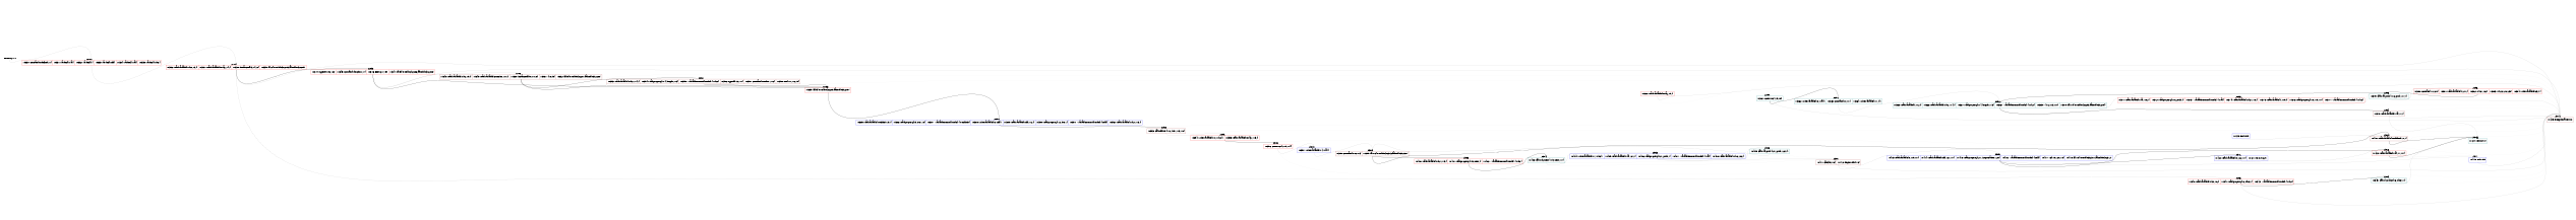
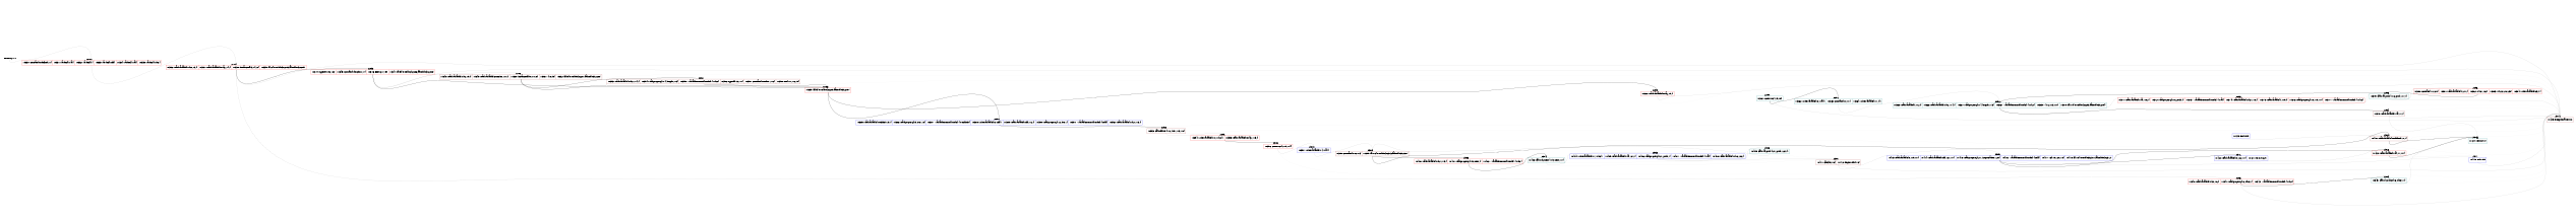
  digraph {
    rankdir=LR
    node [color=red shape=record]
    edge [headport=n style=dotted tailport=s]
    n1 [label=BB_entry170 shape=none]
    n2 [label="{10330: constant[undefined,v1]|10331: vardecl['rval']|10332: vardecl['i']|10333: vardecl['self']|10334: vardecl['rval']|10335: vardecl['_1b6']}"]
    n3 [label="{10336: read-variable['_1b2',v3,-]|10337: read-variable['Array',v4,-]|10338: instanceof[v3,v4,v2]|10339: if[v2](true-block:2283,false-block:2285)}"]
    n4 [label="{10340: read-variable['_1b2',v6,-]|10341: read-property[v6,'slice',-]|10342: \<variable-non-null-undef\>['_1b2']}"]
    n5 [label="{10344: typeof['_1b2',v6]|10345: constant[\"function\",v7]|10346: ==[v6,v7,v5]|10347: if[v5](true-block:2286,false-block:2288)}"]
    n6 [color=brown label="{10425: exceptional-return}"]
    n7 [color=teal label="{10343: call-_1b2.slice [v6,'slice',v1]}"]
    n8 [label="{10359: if[v5](true-block:2289,false-block:2297)}"]
    n9 [color=brown label="{10348: read-variable['_1b2',v9,-]|10349: read-variable['Function',v10,-]|10350: instanceof[v9,v10,v8]|10351: ![v8,v5]|10352: if[v5](true-block:2287,false-block:2288)}"]
    n10 [color=teal label="{10424: return[v1]}"]
    n11 [label="{10360: read-variable['Array',v9,-]}"]
    n12 [color=blue label="{10385: read-variable['MochiKit',v9,-]|10386: read-property[v9,'Iter',v8]|10387: \<variable-non-null-undef\>['MochiKit']|10388: write-variable[v8,'self']*|10389: read-variable['self',v12,-]|10390: read-property[v12,'iter',-]|10391: \<variable-non-null-undef\>['self']|10392: read-variable['_1b2',v13,-]}"]
    n13 [color=brown label="{10353: read-variable['_1b2',v14,-]|10354: read-property[v14,'length',v13]|10355: \<variable-non-null-undef\>['_1b2']|10356: typeof[v13,v11]|10357: constant[\"number\",v12]|10358: ==[v11,v12,v5]}"]
    n14 [color=teal label="{10361: construct [-,v9,v8]}"]
    n15 [color=brown label="{10393: call-self.iter [v12,'iter',v13,v10]}"]
    n16 [color=teal label="{10362: write-variable[v8,'rval']*|10363: constant[0.0,v11]|10364: write-variable[v11,'i']*}"]
    n17 [label="{10394: write-variable[v10,'_1b2']*|10395: read-variable['Array',v15,-]}"]
    n18 [color=teal label="{10365: read-variable['i',v12,-]|10366: read-variable['_1b2',v14,-]|10367: read-property[v14,'length',v13]|10368: \<variable-non-null-undef\>['_1b2']|10369: \<[v12,v13,v10]|10370: if[v10](true-block:2293,false-block:2294)}"]
    n19 [label="{10371: read-variable['rval',v16,-]|10372: read-property[v16,'push',-]|10373: \<variable-non-null-undef\>['rval']|10374: read-variable['_1b2',v18,-]|10375: read-variable['i',v19,-]|10376: read-property[v18,v19,v17]|10377: \<variable-non-null-undef\>['_1b2']}"]
    n20 [color=brown label="{10378: read-variable['rval',v1,-]}"]
    n21 [color=teal label="{10379: call-rval.push [v16,'push',v17,-]*}"]
    n22 [label="{10380: constant[1.0,v20]|10381: read-variable['i',v21,-]|10382: +[v21,v22]|10383: +[v22,v20,v23]|10384: write-variable[v23,'i']}"]
    n23 [label="{10396: construct [-,v15,v14]}"]
    n24 [color=blue label="{10397: write-variable[v14,'rval']*}"]
    n25 [color=brown label="{10398: constant[true,v16]|10399: if[v16](true-block:2303,false-block:2307)}"]
    n26 [label="{10400: read-variable['_1b2',v19,-]|10401: read-property[v19,'next',-]|10402: \<variable-non-null-undef\>['_1b2']}"]
    n27 [color=brown label="{10410: read-variable['undefined',v1,-]}"]
    n28 [color=teal label="{10403: call-_1b2.next [v19,'next',v17]}"]
    n29 [color=brown label="{10411: catch[e,v16]|10412: begin-with[v16]}"]
    n30 [color=blue label="{10404: write-variable[v17,'_1b6']*|10405: read-variable['rval',v21,-]|10406: read-property[v21,'push',-]|10407: \<variable-non-null-undef\>['rval']|10408: read-variable['_1b6',v22,-]}"]
    n31 [color=blue label="{10413: read-variable['e',v19,v17]|10414: read-variable['self',v21,v17]|10415: read-property[v21,'StopIteration',v20]|10416: \<variable-non-null-undef\>['self']|10417: !=[v19,v20,v18]|10418: if[v18](true-block:2311,false-block:2312)}"]
    n32 [color=teal label="{10409: call-rval.push [v21,'push',v22,-]*}"]
    n33 [color=blue label="{10420: read-variable['e',v22,v17]|10421: throw[v22]*}"]
    n34 [label="{10422: read-variable['rval',v1,v17]}"]
    n35 [color=blue label="{10419: end-with}"]
    n36 [color=blue label="{10423: end-with}"]
    n1 -> n2 [headlabel="    2281"]
    n2 -> n3 [headlabel="      2282"]
    n3 -> n4 [headlabel="      2283"]
    n3 -> n5 [headlabel="      2285" style=solid]
    n3 -> n6 [color=gray headlabel="      2315" style=solid]
    n4 -> n6 [color=gray style=solid]
    n4 -> n7 [headlabel="      2284" style=solid]
    n5 -> n6 [color=gray style=solid]
    n5 -> n8 [headlabel="      2288" style=solid]
    n5 -> n9 [headlabel="      2286"]
    n7 -> n6 [color=gray]
    n7 -> n10 [headlabel="      2314"]
+   n8 -> n11 [headlabel="      2289" style=solid]
    n8 -> n12 [headlabel="      2297" style=solid]
    n9 -> n6 [color=gray]
    n9 -> n8 [style=solid]
    n9 -> n13 [headlabel="      2287" style=solid]
    n11 -> n6 [color=gray style=solid]
    n11 -> n14 [color=gray headlabel="      2290"]
    n12 -> n6 [color=gray]
    n12 -> n15 [headlabel="      2298" style=solid]
    n13 -> n6 [color=gray]
    n13 -> n8 [style=solid]
    n14 -> n6 [color=gray style=solid]
    n14 -> n16 [headlabel="      2291" style=solid]
    n15 -> n6 [color=gray]
    n15 -> n17 [headlabel="      2299"]
    n16 -> n18 [color=gray headlabel="      2292" style=solid]
    n17 -> n6 [color=gray]
    n17 -> n23 [headlabel="      2300" style=solid]
    n18 -> n6 [color=gray]
    n18 -> n19 [headlabel="      2293"]
    n18 -> n20 [headlabel="      2294" style=solid]
    n19 -> n6 [color=gray]
    n19 -> n21 [headlabel="      2295"]
    n20 -> n6 [color=gray style=solid]
    n20 -> n10
    n21 -> n6 [color=gray style=solid]
    n21 -> n22 [headlabel="      2296"]
    n22 -> n6 [color=gray]
    n22 -> n18 [style=solid]
    n23 -> n6 [color=gray]
    n23 -> n24 [headlabel="      2301"]
    n24 -> n25 [headlabel="      2302"]
    n25 -> n26 [headlabel="      2303" style=solid]
    n25 -> n27 [headlabel="      2307" style=solid]
    n26 -> n28 [headlabel="      2304" style=solid]
    n26 -> n29 [color=gray headlabel="      2308"]
    n27 -> n6 [color=gray]
    n27 -> n10 [style=solid]
    n28 -> n29 [color=gray]
    n28 -> n30 [headlabel="      2305"]
    n29 -> n6 [color=gray style=solid]
    n29 -> n31 [headlabel="      2309"]
    n30 -> n29 [color=gray style=solid]
    n30 -> n32 [headlabel="      2306"]
    n31 -> n33 [headlabel="      2311" style=solid]
    n31 -> n34 [headlabel="      2312" style=solid]
    n31 -> n35 [color=gray headlabel="      2310" style=solid]
    n32 -> n25
    n32 -> n29 [color=gray]
    n33 -> n34
    n33 -> n35 [color=gray]
    n34 -> n10 [style=solid]
    n34 -> n35 [color=gray]
    n35 -> n6
    n36 -> n27
  }
